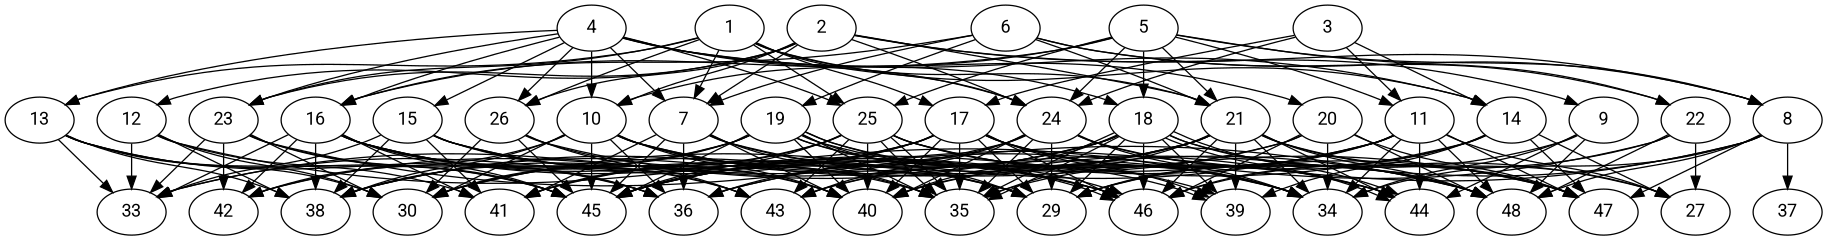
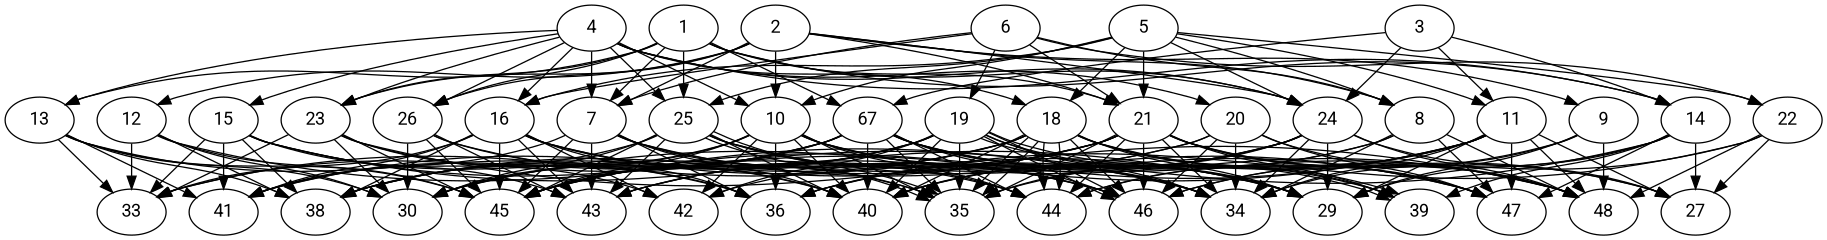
  digraph {
    fontname=Roboto
    node [alpha=0.16 fontname=Roboto]
    edge [fontname=Roboto]
    1 [alpha=0.13 expect_size=66332666208682360]
    7 [alpha=0.10 expect_size=49378903364495752]
    13 [alpha=0.13 expect_size=33735696930517968]
    14 [expect_size=886126660080912128]
-   17 [alpha=0.17 expect_size=525040357354044915712]
+   17 [alpha=0.17 expect_size=525040357354044915712 label=67]
    21 [alpha=0.17 expect_size=14241740118705952]
    23 [alpha=0.04 expect_size=107283536606823136]
    24 [expect_size=2960135465427125760]
    25 [alpha=0.11 expect_size=4869844353256151040]
    26 [alpha=0.06 expect_size=187462236906489792]
    35 [expect_size=8986797094407929856]
    36 [alpha=0.01 expect_size=1175155654746018152448]
    40 [alpha=0.15 expect_size=2581942987931095040]
    41 [alpha=0.05 expect_size=14319616672961588]
    43 [alpha=0.11 expect_size=4948375685941392]
    45 [alpha=0.03 expect_size=14526630635485646]
    46 [alpha=0.04 expect_size=9864823071994401521664]
    47 [alpha=0.20 expect_size=368252718899030144]
    30 [alpha=0.01 expect_size=3405884366298793639936]
    38 [alpha=0.15 expect_size=17068064130714900103168]
    33 [alpha=0.05 expect_size=324266796564216807424]
    29 [alpha=0.19 expect_size=6817425977736386560]
    27 [alpha=0.06 expect_size=389310406820394688]
    39 [alpha=0.02 expect_size=2416517844362038607872]
    34 [alpha=0.05 expect_size=6830204071901619]
    48 [alpha=0.10 expect_size=2274735192310371072]
    44 [alpha=0.06 expect_size=238879140159773824]
    42 [alpha=0.04 expect_size=827639891175455850496]
    2 [alpha=0.19 expect_size=3444450505727822]
    8 [alpha=0.08 expect_size=15744485981444284350464]
    9 [alpha=0.15 expect_size=3503967623612108288]
    10 [alpha=0.15 expect_size=5855692515418881130496]
    12 [alpha=0.15 expect_size=33712773751417336]
-   37 [alpha=0.11 expect_size=2116445405075040]
    3 [alpha=0.12 expect_size=728631230264670976]
    11 [alpha=0.14 expect_size=1260499994934826237952]
    4 [alpha=0.03 expect_size=7663116318442913]
    15 [alpha=0.18 expect_size=17602083504607819988992]
    16 [alpha=0.05 expect_size=94750094210433696]
    18 [alpha=0.01 expect_size=8364471994361694912512]
    20 [alpha=0.08 expect_size=10295457541339930]
    5 [expect_size=4290031945433626]
    22 [alpha=0.04 expect_size=639964905134593409024]
    6 [alpha=0.19 expect_size=2037009670220625739776]
    19 [expect_size=1296011263118693376]
    1 -> 7
    1 -> 13
    1 -> 14
    1 -> 17
    1 -> 21
    1 -> 23
    1 -> 24
    1 -> 25
    1 -> 26
    7 -> 35
    7 -> 36
    7 -> 40
    7 -> 41
+   7 -> 43
    7 -> 45
    7 -> 46
    7 -> 47
    13 -> 36
    13 -> 41
    13 -> 45
    13 -> 30
    13 -> 38
    13 -> 33
    14 -> 45
    14 -> 46
    14 -> 47
    14 -> 29
    14 -> 27
    14 -> 39
    17 -> 35
    17 -> 40
    17 -> 41
    17 -> 45
    17 -> 46
    17 -> 38
    17 -> 33
    17 -> 29
    17 -> 39
    17 -> 34
    17 -> 48
    17 -> 44
    21 -> 35
    21 -> 41
    21 -> 43
    21 -> 46
    21 -> 47
    21 -> 30
    21 -> 38
    21 -> 27
    21 -> 39
    21 -> 34
    21 -> 48
    21 -> 44
    23 -> 36
    23 -> 45
    23 -> 30
    23 -> 33
    23 -> 48
    23 -> 42
    24 -> 35
    24 -> 36
    24 -> 40
    24 -> 43
    24 -> 29
    24 -> 27
    24 -> 34
    24 -> 48
    24 -> 42
    25 -> 35
    25 -> 35
    25 -> 40
    25 -> 41
    25 -> 43
    25 -> 45
    25 -> 47
    25 -> 30
    25 -> 34
    25 -> 44
    26 -> 40
    26 -> 43
    26 -> 45
    26 -> 30
    26 -> 44
    2 -> 7
    2 -> 21
    2 -> 23
    2 -> 24
    2 -> 26
    2 -> 8
    2 -> 9
    2 -> 10
    2 -> 12
    8 -> 36
    8 -> 40
    8 -> 47
    8 -> 34
    8 -> 48
-   8 -> 37
    9 -> 29
    9 -> 34
    9 -> 48
    9 -> 44
    10 -> 35
    10 -> 36
    10 -> 40
    10 -> 45
    10 -> 30
    10 -> 38
    10 -> 29
    10 -> 34
    10 -> 48
+   10 -> 44
    10 -> 42
    12 -> 45
    12 -> 30
    12 -> 38
    12 -> 33
    12 -> 34
    3 -> 14
    3 -> 17
    3 -> 24
    3 -> 11
    11 -> 35
    11 -> 40
    11 -> 45
    11 -> 47
    11 -> 30
    11 -> 29
    11 -> 27
    11 -> 34
    11 -> 48
    11 -> 44
    4 -> 7
    4 -> 13
    4 -> 14
    4 -> 23
    4 -> 24
    4 -> 25
    4 -> 26
    4 -> 10
    4 -> 15
    4 -> 16
    4 -> 18
    4 -> 20
    15 -> 40
    15 -> 41
    15 -> 43
    15 -> 46
    15 -> 38
    15 -> 33
    15 -> 29
    16 -> 35
    16 -> 36
    16 -> 41
    16 -> 43
    16 -> 45
    16 -> 46
    16 -> 38
    16 -> 33
    16 -> 29
    16 -> 42
    18 -> 35
    18 -> 35
    18 -> 40
    18 -> 45
    18 -> 46
    18 -> 47
    18 -> 38
    18 -> 33
    18 -> 29
-   18 -> 48
+   18 -> 27
    18 -> 39
    18 -> 44
    18 -> 44
    20 -> 43
    20 -> 45
    20 -> 46
    20 -> 47
    20 -> 34
    20 -> 48
    5 -> 21
    5 -> 24
    5 -> 25
    5 -> 8
    5 -> 10
    5 -> 11
    5 -> 16
    5 -> 18
    5 -> 22
    22 -> 36
    22 -> 46
    22 -> 27
    22 -> 48
    6 -> 7
    6 -> 21
    6 -> 8
    6 -> 16
    6 -> 22
    6 -> 19
    19 -> 35
    19 -> 40
    19 -> 45
    19 -> 46
    19 -> 46
    19 -> 30
    19 -> 38
    19 -> 29
    19 -> 39
    19 -> 39
    19 -> 34
    19 -> 42
  }
